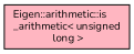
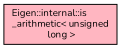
  digraph {
    rankdir=LR
    fontname=Nunito
-   n1 [color=black fillcolor=lightpink fontname=Nunito fontsize=10 height=0.2 label="Eigen::arithmetic::is\l_arithmetic\< unsigned\l long \>" shape=record style=filled width=0.4]
+   n1 [color=black fillcolor=lightpink fontname=Nunito fontsize=10 height=0.2 label="Eigen::internal::is\l_arithmetic\< unsigned\l long \>" shape=record style=filled width=0.4]
  }
